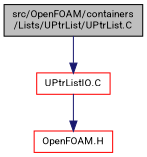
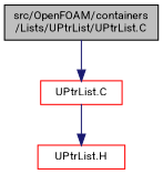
  digraph {
    fontname=Roboto
    node [color=red fontname=Roboto fontsize=10 shape=record]
    edge [color=midnightblue fontname=Roboto fontsize=10 labelfontname=Helvetica labelfontsize=10 style=solid]
    n1 [color=black fillcolor=grey75 fontcolor=black height=0.2 label="src/OpenFOAM/containers\l/Lists/UPtrList/UPtrList.C" style=filled width=0.4]
-   n2 [height=0.2 label="UPtrListIO.C" width=0.4]
-   n3 [height=0.2 label="OpenFOAM.H" width=0.4]
+   n2 [height=0.2 label="UPtrList.C" width=0.4]
+   n3 [height=0.2 label="UPtrList.H" width=0.4]
    n1 -> n2
    n2 -> n3
  }
